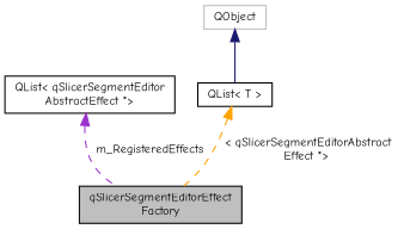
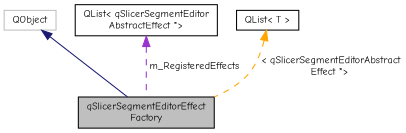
  digraph {
    fontname="Comic Neue"
    node [color=black fontname="Comic Neue" fontsize=10 shape=record]
    edge [dir=back fontname="Comic Neue" fontsize=10 labelfontname=Helvetica labelfontsize=10 style=dashed]
    n1 [fillcolor=grey75 fontcolor=black height=0.2 label="qSlicerSegmentEditorEffect\lFactory" style=filled width=0.4]
    n2 [color=grey75 height=0.2 label=QObject width=0.4]
    n3 [height=0.2 label="QList\< qSlicerSegmentEditor\lAbstractEffect *\>" width=0.4]
    n4 [height=0.2 label="QList\< T \>" width=0.4]
-   n2 -> n4 [color=midnightblue style=solid]
+   n2 -> n1 [color=midnightblue style=solid]
    n3 -> n1 [color=darkorchid3 label=" m_RegisteredEffects"]
    n4 -> n1 [color=orange label=" \< qSlicerSegmentEditorAbstract\lEffect *\>"]
  }
